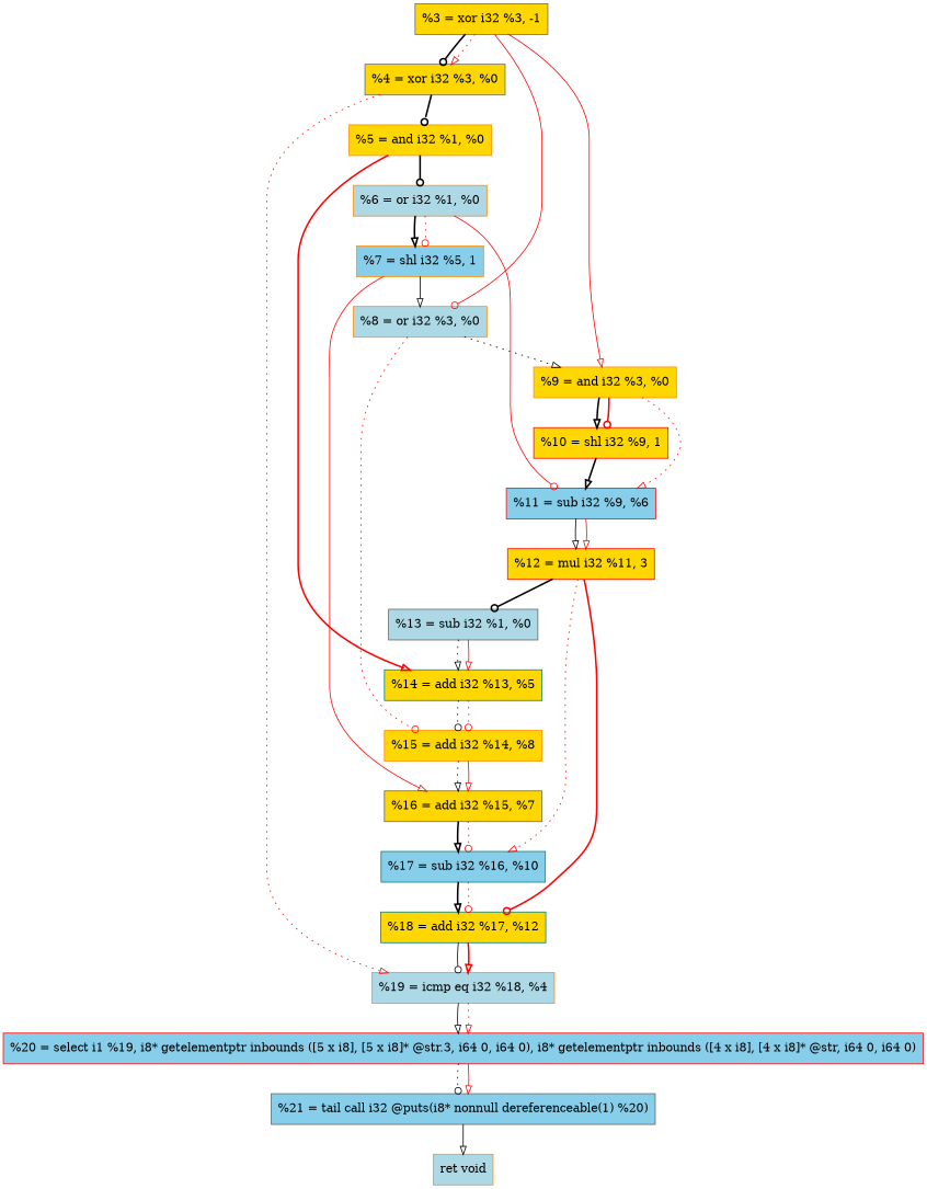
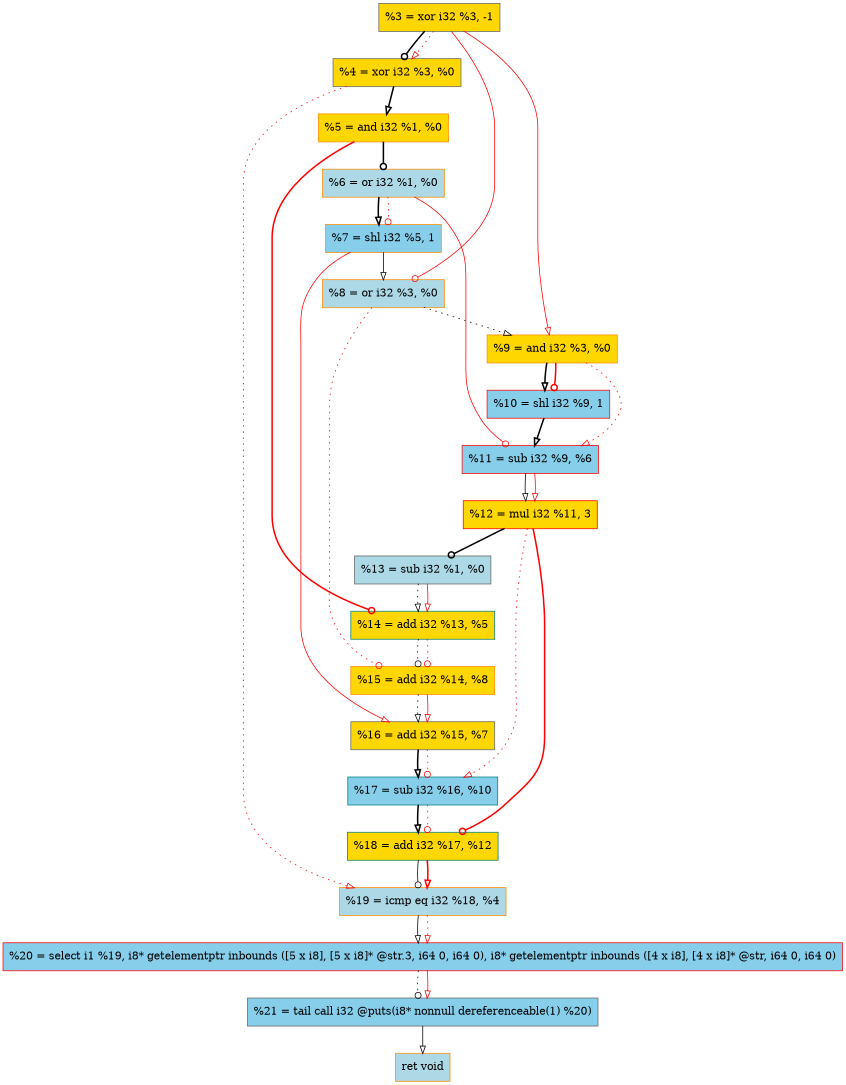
  digraph {
    node [color=darkorange fillcolor=gold shape=record style=filled]
    edge [arrowhead=onormal style=dotted color=red]
    n1 [color=gray40 label="%3 = xor i32 %3, -1"]
    n2 [color=gray40 label="  %4 = xor i32 %3, %0"]
    n3 [fillcolor=lightblue label="  %8 = or i32 %3, %0"]
    n4 [label="  %9 = and i32 %3, %0"]
    n5 [label="  %5 = and i32 %1, %0"]
    n6 [fillcolor=lightblue label="  %19 = icmp eq i32 %18, %4"]
    n7 [label="  %15 = add i32 %14, %8"]
    n8 [color=red fillcolor=skyblue label="  %11 = sub i32 %9, %6"]
-   n9 [color=red label="  %10 = shl i32 %9, 1"]
+   n9 [color=red fillcolor=skyblue label="  %10 = shl i32 %9, 1"]
    n10 [fillcolor=lightblue label="  %6 = or i32 %1, %0"]
    n11 [color=teal label="  %14 = add i32 %13, %5"]
    n12 [color=red fillcolor=skyblue label="  %20 = select i1 %19, i8* getelementptr inbounds ([5 x i8], [5 x i8]* @str.3, i64 0, i64 0), i8* getelementptr inbounds ([4 x i8], [4 x i8]* @str, i64 0, i64 0)"]
    n13 [fillcolor=skyblue label="%7 = shl i32 %5, 1"]
    n14 [color=gray40 label="  %16 = add i32 %15, %7"]
    n15 [color=red label="  %12 = mul i32 %11, 3"]
    n16 [color=teal fillcolor=skyblue label="  %17 = sub i32 %16, %10"]
    n17 [color=teal label="  %18 = add i32 %17, %12"]
    n18 [color=gray40 fillcolor=lightblue label="  %13 = sub i32 %1, %0"]
    n19 [color=gray40 fillcolor=skyblue label="  %21 = tail call i32 @puts(i8* nonnull dereferenceable(1) %20)"]
    n20 [fillcolor=lightblue label="  ret void"]
    n1 -> n2 [arrowhead=odot style=bold color=""]
    n1 -> n2
    n1 -> n3 [arrowhead=odot style=solid]
    n1 -> n4 [style=solid]
-   n2 -> n5 [arrowhead=odot style=bold color=""]
+   n2 -> n5 [style=bold color=""]
    n2 -> n6
    n3 -> n4 [color=""]
    n3 -> n7 [arrowhead=odot]
    n4 -> n8
    n4 -> n9 [style=bold color=""]
    n4 -> n9 [arrowhead=odot style=bold]
    n5 -> n10 [arrowhead=odot style=bold color=""]
-   n5 -> n11 [style=bold]
+   n5 -> n11 [arrowhead=odot style=bold]
    n6 -> n12 [style=solid color=""]
    n6 -> n12
    n7 -> n14 [color=""]
    n7 -> n14 [style=solid]
    n8 -> n15 [style=solid color=""]
    n8 -> n15 [style=solid]
    n9 -> n8 [style=bold color=""]
    n10 -> n8 [arrowhead=odot style=solid]
    n10 -> n13 [style=bold color=""]
    n10 -> n13 [arrowhead=odot]
    n11 -> n7 [arrowhead=odot color=""]
    n11 -> n7 [arrowhead=odot]
    n12 -> n19 [arrowhead=odot color=""]
    n12 -> n19 [style=solid]
    n13 -> n3 [style=solid color=""]
    n13 -> n14 [style=solid]
    n14 -> n16 [style=bold color=""]
    n14 -> n16 [arrowhead=odot]
    n15 -> n16
    n15 -> n17 [arrowhead=odot style=bold]
    n15 -> n18 [arrowhead=odot style=bold color=""]
    n16 -> n17 [style=bold color=""]
    n16 -> n17 [arrowhead=odot]
    n17 -> n6 [arrowhead=odot style=solid color=""]
    n17 -> n6 [style=bold]
    n18 -> n11 [color=""]
    n18 -> n11 [style=solid]
    n19 -> n20 [style=solid color=""]
  }
